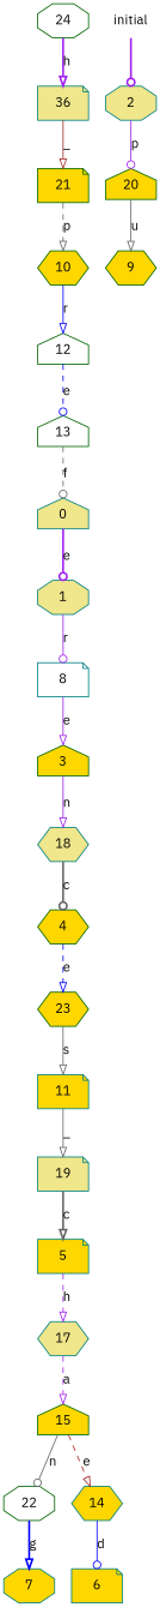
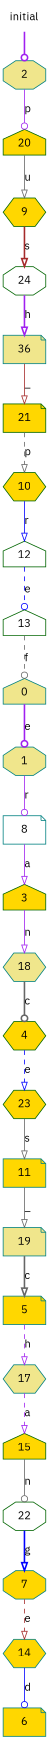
  digraph {
    fontname="IBM Plex Sans"
    rankdir=TB
    node [color=teal fillcolor=gold fontname="IBM Plex Sans" shape=note style=filled]
    edge [arrowhead=onormal color=purple fontname="IBM Plex Sans" style=solid]
    0 [fillcolor=khaki shape=house]
    1 [fillcolor=khaki shape=octagon]
    8 [fillcolor=white]
    3 [color=darkgreen shape=house]
    18 [fillcolor=khaki shape=hexagon]
    2 [fillcolor=khaki shape=octagon]
    20 [color=darkgreen shape=house]
    9 [color=darkgreen shape=hexagon]
    initial [color=darkgreen fillcolor=white shape=plaintext]
    24 [color=darkgreen fillcolor=white shape=octagon]
    4 [color=darkgreen shape=hexagon]
    23 [color=darkgreen shape=hexagon]
    11
    19 [fillcolor=khaki]
    17 [fillcolor=khaki shape=hexagon]
    5
    15 [color=darkgreen shape=house]
    22 [color=darkgreen fillcolor=white shape=octagon]
    7 [shape=octagon]
    14 [shape=hexagon]
    6
    n22 [fillcolor=khaki label=36]
    21 [color=darkgreen]
    10 [color=darkgreen shape=hexagon]
    12 [color=darkgreen fillcolor=white shape=house]
    13 [color=darkgreen fillcolor=white shape=house]
    0 -> 1 [arrowhead=odot label=e style=bold]
    1 -> 8 [arrowhead=odot label=r]
-   8 -> 3 [label=e]
+   8 -> 3 [label=a]
    3 -> 18 [label=n]
    18 -> 4 [arrowhead=odot color=gray40 label=c style=bold]
    2 -> 20 [arrowhead=odot label=p]
    20 -> 9 [color=gray40 label=u]
+   9 -> 24 [color=brown label=s style=bold]
    initial -> 2 [arrowhead=odot style=bold]
    24 -> n22 [label=h style=bold]
    4 -> 23 [color=blue label=e style=dashed]
    23 -> 11 [color=gray40 label=s]
    11 -> 19 [color=gray40 label=_]
    19 -> 5 [color=gray40 label=c style=bold]
    17 -> 15 [label=a style=dashed]
    5 -> 17 [label=h style=dashed]
    15 -> 22 [arrowhead=odot color=gray40 label=n]
    22 -> 7 [color=blue label=g style=bold]
-   15 -> 14 [color=brown label=e style=dashed]
+   7 -> 14 [color=brown label=e style=dashed]
    14 -> 6 [arrowhead=odot color=blue label=d]
    n22 -> 21 [color=brown label=_]
    21 -> 10 [color=gray40 label=p style=dashed]
    10 -> 12 [color=blue label=r]
    12 -> 13 [arrowhead=odot color=blue label=e style=dashed]
    13 -> 0 [arrowhead=odot color=gray40 label=f style=dashed]
  }
